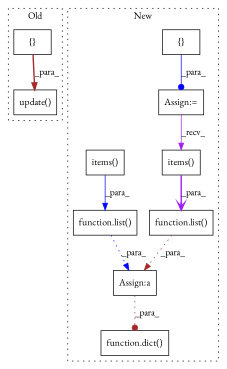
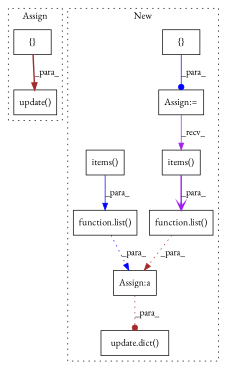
  digraph {
    fontname="EB Garamond"
    node [a=75 fontname="EB Garamond" l="5,1" shape=box]
    edge [arrowhead=normal color=brown fontname="EB Garamond" style=solid]
    n1 [l="19,1" label="update()" s="5788,5932"]
    n2 [a=95 l="1,1" label="{}" s="5807,5931"]
    n3 [l=14 label="items()" s=8558]
    n4 [a=68 l=3 label="Assign:=" s=8047]
    n5 [a=95 l="14,11" label="{}" s="8050,8426"]
    n6 [a=82 l=3 label="Assign:a" s=8550]
    n7 [l=19 label="items()" s=8530]
    n8 [label="function.list()" s="8525,8549"]
-   n9 [label="function.dict()" s="8520,8573"]
+   n9 [label="update.dict()" s="8520,8573"]
    n10 [label="function.list()" s="8553,8572"]
    subgraph cluster_1 {
-     label=Old
+     label=Assign
      style=dotted
      n1
      n2
    }
    subgraph cluster_2 {
      label=New
      style=dotted
      n3
      n4
      n5
      n6
      n7
      n8
      n9
      n10
    }
    n2 -> n1 [label=_para_ style=bold]
    n3 -> n10 [arrowhead=vee color=purple label=_para_ style=bold]
    n4 -> n3 [color=purple label=_recv_]
    n5 -> n4 [arrowhead=dot color=blue label=_para_]
    n6 -> n9 [arrowhead=dot label=_para_ style=dotted]
    n7 -> n8 [color=blue label=_para_]
    n8 -> n6 [color=blue label=_para_ style=dotted]
    n10 -> n6 [label=_para_ style=dotted]
  }
